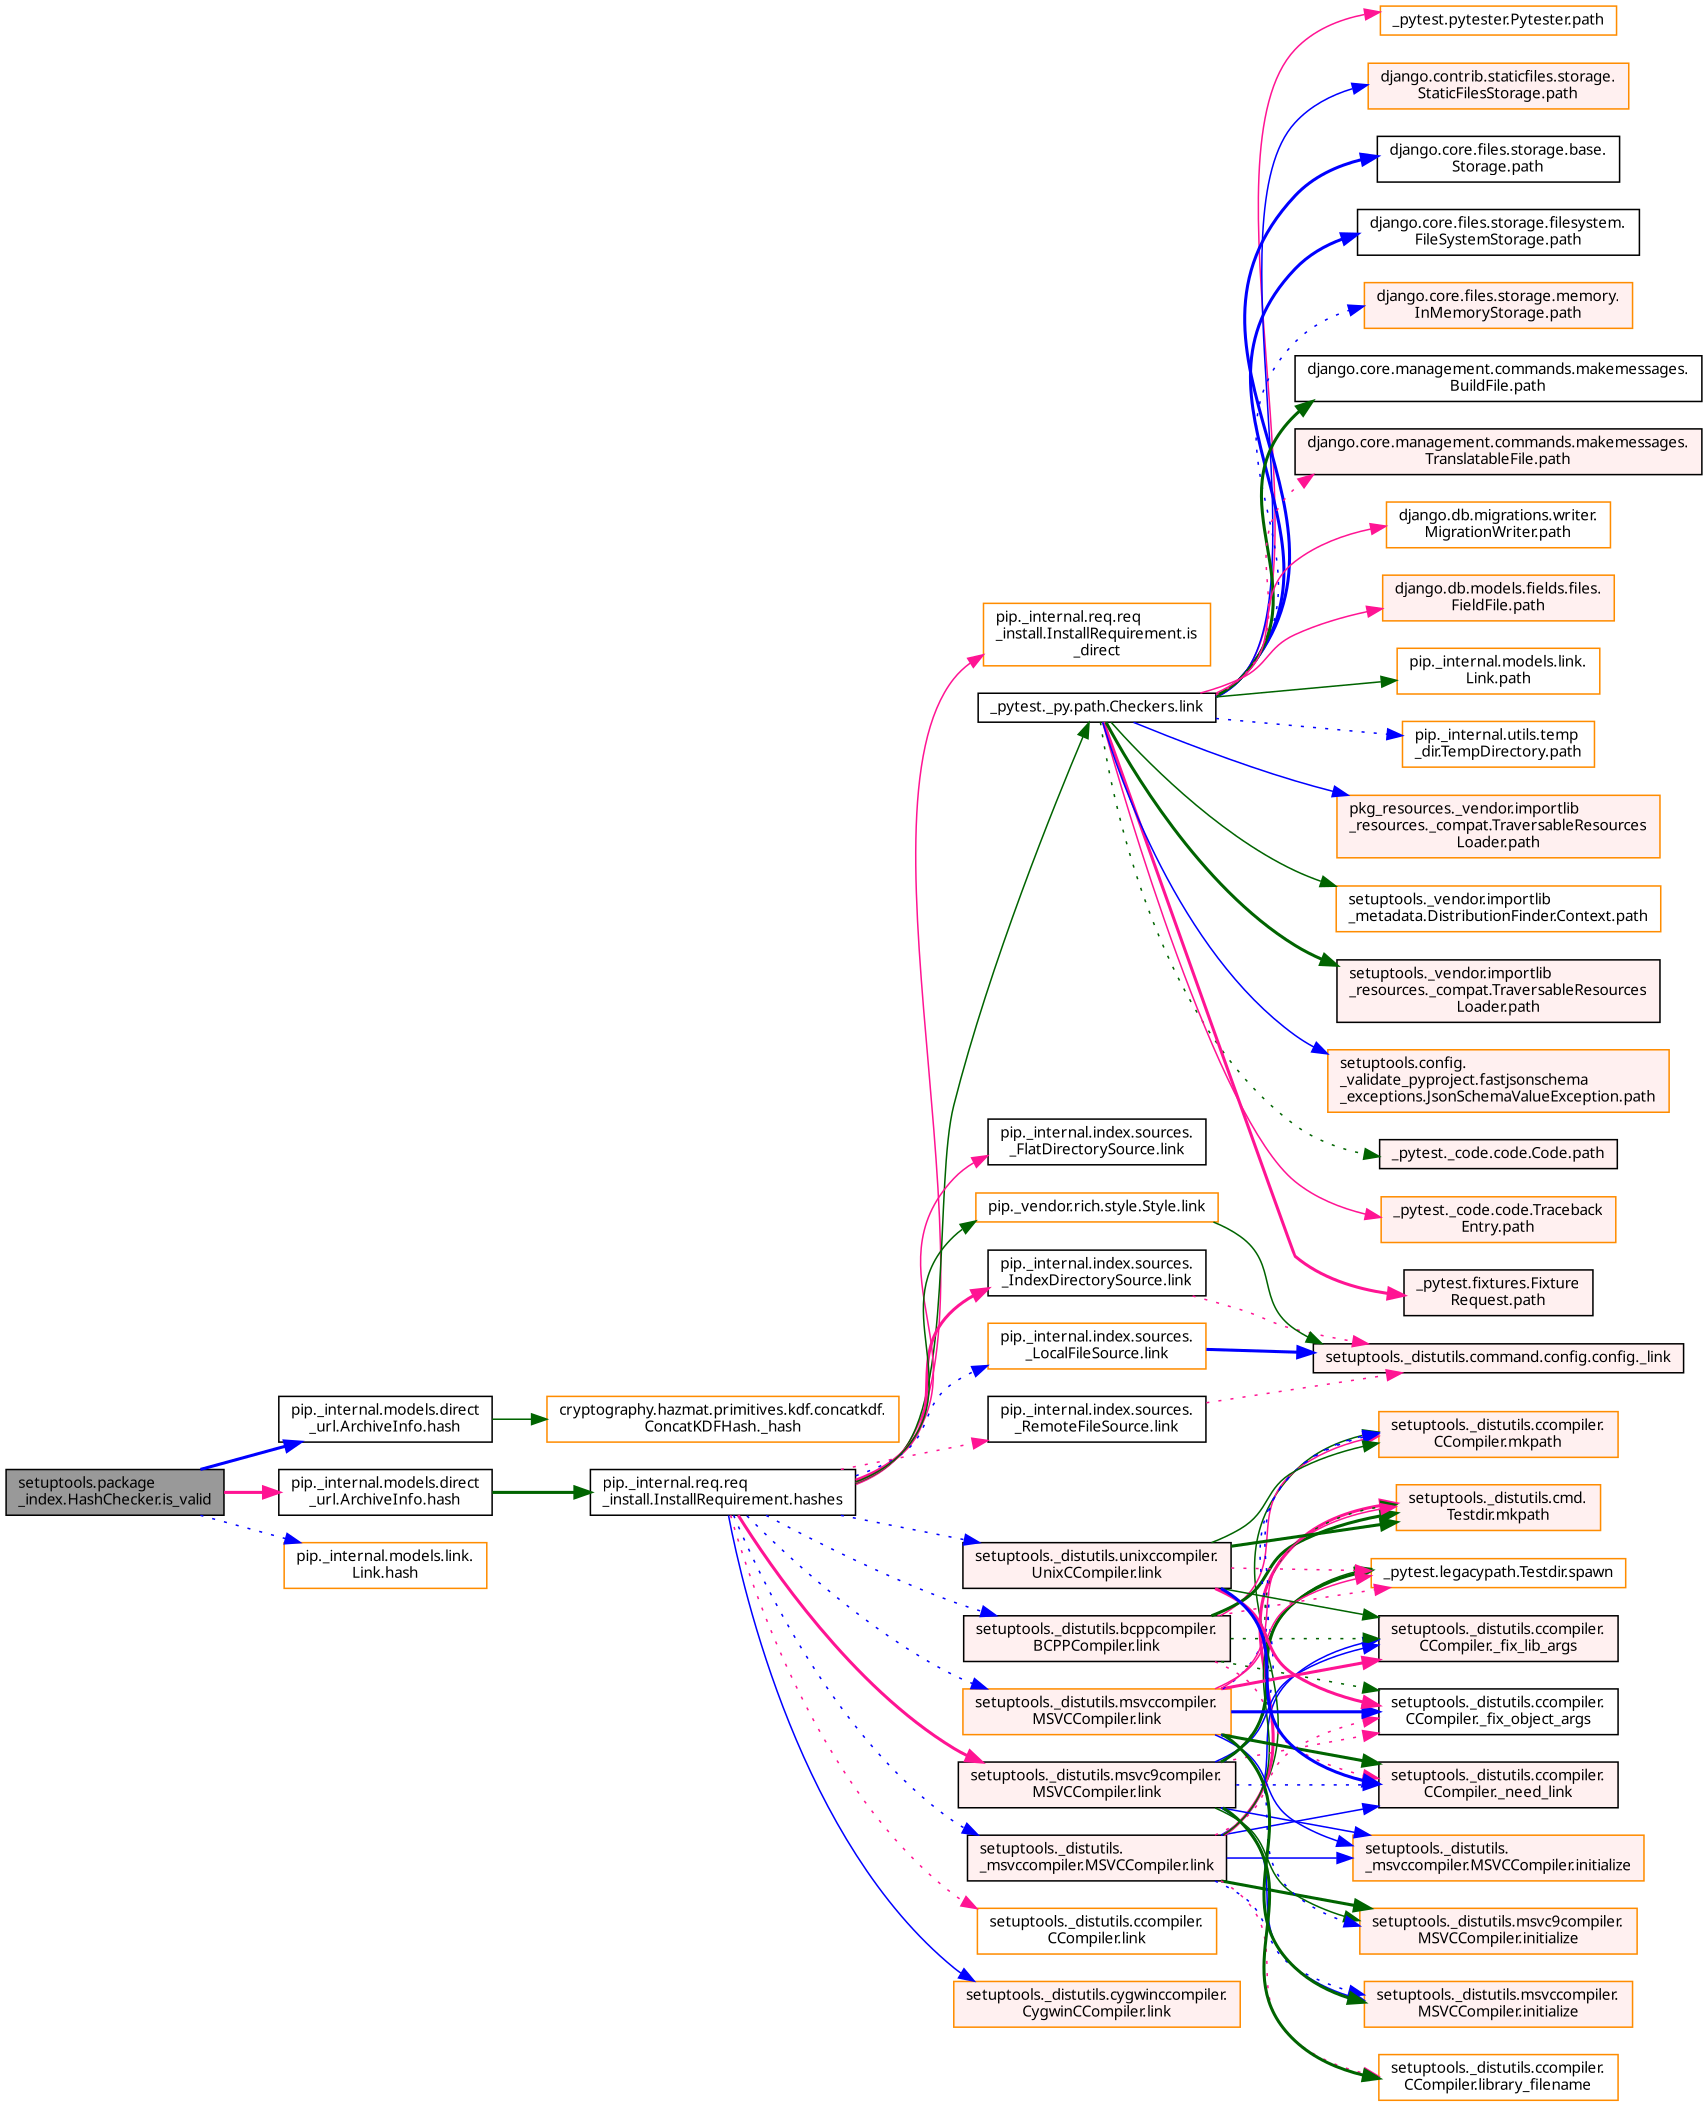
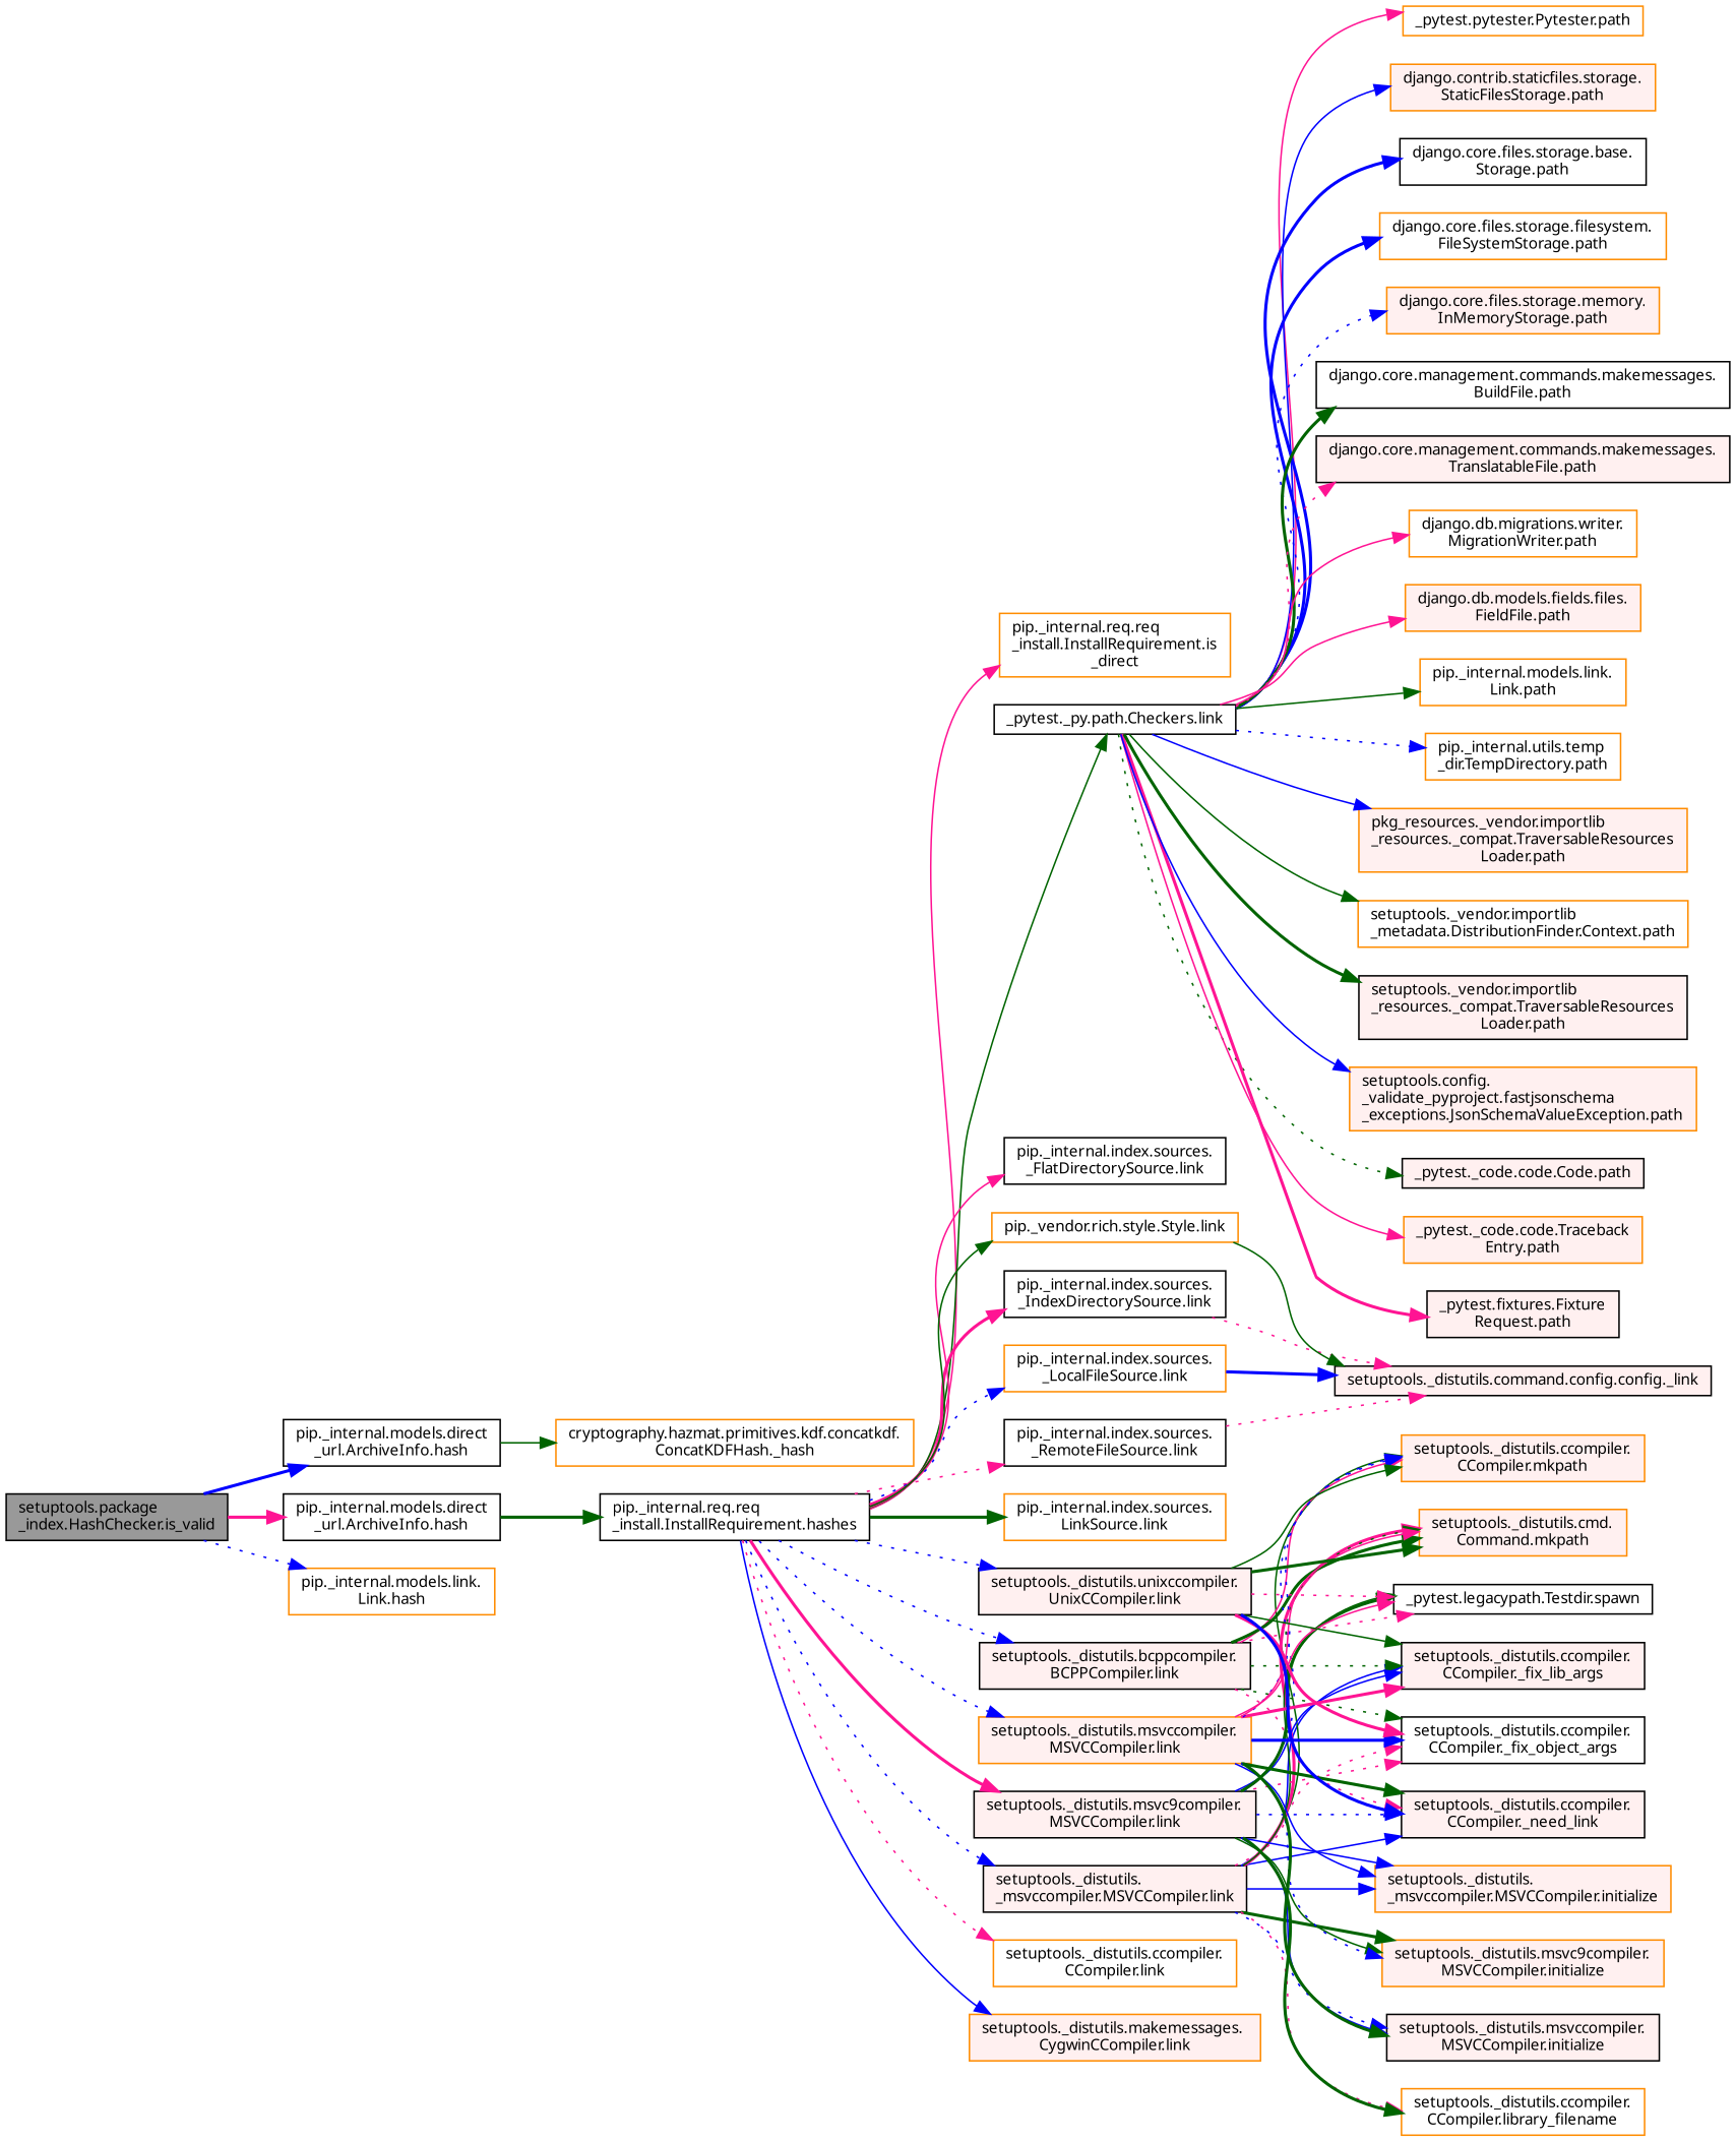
  digraph {
    fontname="Noto Sans"
    rankdir=LR
    node [color=black fillcolor=white fontname="Noto Sans" fontsize=10 shape=box style=filled]
    edge [color=blue fontname="Noto Sans" fontsize=10 labelfontname=Helvetica labelfontsize=10 style=solid]
    n1 [fillcolor=grey60 fontcolor=black height=0.2 label="setuptools.package\l_index.HashChecker.is_valid" width=0.4]
    n2 [height=0.2 label="pip._internal.models.direct\l_url.ArchiveInfo.hash" width=0.4]
    n3 [height=0.2 label="pip._internal.models.direct\l_url.ArchiveInfo.hash" width=0.4]
    n4 [color=darkorange height=0.2 label="pip._internal.models.link.\lLink.hash" width=0.4]
    n5 [color=darkorange height=0.2 label="cryptography.hazmat.primitives.kdf.concatkdf.\lConcatKDFHash._hash" width=0.4]
    n6 [height=0.2 label="pip._internal.req.req\l_install.InstallRequirement.hashes" width=0.4]
    n7 [color=darkorange height=0.2 label="pip._internal.req.req\l_install.InstallRequirement.is\l_direct" width=0.4]
    n8 [height=0.2 label="_pytest._py.path.Checkers.link" width=0.4]
    n9 [height=0.2 label="pip._internal.index.sources.\l_FlatDirectorySource.link" width=0.4]
    n10 [height=0.2 label="pip._internal.index.sources.\l_IndexDirectorySource.link" width=0.4]
    n11 [color=darkorange height=0.2 label="pip._internal.index.sources.\l_LocalFileSource.link" width=0.4]
    n12 [height=0.2 label="pip._internal.index.sources.\l_RemoteFileSource.link" width=0.4]
+   n13 [color=darkorange height=0.2 label="pip._internal.index.sources.\lLinkSource.link" width=0.4]
    n14 [color=darkorange height=0.2 label="pip._vendor.rich.style.Style.link" width=0.4]
    n15 [fillcolor="#FFF0F0" height=0.2 label="setuptools._distutils.\l_msvccompiler.MSVCCompiler.link" width=0.4]
    n16 [fillcolor="#FFF0F0" height=0.2 label="setuptools._distutils.bcppcompiler.\lBCPPCompiler.link" width=0.4]
    n17 [color=darkorange height=0.2 label="setuptools._distutils.ccompiler.\lCCompiler.link" width=0.4]
-   n18 [color=darkorange fillcolor="#FFF0F0" height=0.2 label="setuptools._distutils.cygwinccompiler.\lCygwinCCompiler.link" width=0.4]
+   n18 [color=darkorange fillcolor="#FFF0F0" height=0.2 label="setuptools._distutils.makemessages.\lCygwinCCompiler.link" width=0.4]
    n19 [fillcolor="#FFF0F0" height=0.2 label="setuptools._distutils.msvc9compiler.\lMSVCCompiler.link" width=0.4]
    n20 [color=darkorange fillcolor="#FFF0F0" height=0.2 label="setuptools._distutils.msvccompiler.\lMSVCCompiler.link" width=0.4]
    n21 [fillcolor="#FFF0F0" height=0.2 label="setuptools._distutils.unixccompiler.\lUnixCCompiler.link" width=0.4]
    n22 [fillcolor="#FFF0F0" height=0.2 label="_pytest._code.code.Code.path" width=0.4]
    n23 [color=darkorange fillcolor="#FFF0F0" height=0.2 label="_pytest._code.code.Traceback\lEntry.path" width=0.4]
    n24 [fillcolor="#FFF0F0" height=0.2 label="_pytest.fixtures.Fixture\lRequest.path" width=0.4]
    n25 [color=darkorange height=0.2 label="_pytest.pytester.Pytester.path" width=0.4]
    n26 [color=darkorange fillcolor="#FFF0F0" height=0.2 label="django.contrib.staticfiles.storage.\lStaticFilesStorage.path" width=0.4]
    n27 [height=0.2 label="django.core.files.storage.base.\lStorage.path" width=0.4]
-   n28 [height=0.2 label="django.core.files.storage.filesystem.\lFileSystemStorage.path" width=0.4]
+   n28 [color=darkorange height=0.2 label="django.core.files.storage.filesystem.\lFileSystemStorage.path" width=0.4]
    n29 [color=darkorange fillcolor="#FFF0F0" height=0.2 label="django.core.files.storage.memory.\lInMemoryStorage.path" width=0.4]
    n30 [height=0.2 label="django.core.management.commands.makemessages.\lBuildFile.path" width=0.4]
    n31 [fillcolor="#FFF0F0" height=0.2 label="django.core.management.commands.makemessages.\lTranslatableFile.path" width=0.4]
    n32 [color=darkorange height=0.2 label="django.db.migrations.writer.\lMigrationWriter.path" width=0.4]
    n33 [color=darkorange fillcolor="#FFF0F0" height=0.2 label="django.db.models.fields.files.\lFieldFile.path" width=0.4]
    n34 [color=darkorange height=0.2 label="pip._internal.models.link.\lLink.path" width=0.4]
    n35 [color=darkorange height=0.2 label="pip._internal.utils.temp\l_dir.TempDirectory.path" width=0.4]
    n36 [color=darkorange fillcolor="#FFF0F0" height=0.2 label="pkg_resources._vendor.importlib\l_resources._compat.TraversableResources\lLoader.path" width=0.4]
    n37 [color=darkorange height=0.2 label="setuptools._vendor.importlib\l_metadata.DistributionFinder.Context.path" width=0.4]
    n38 [fillcolor="#FFF0F0" height=0.2 label="setuptools._vendor.importlib\l_resources._compat.TraversableResources\lLoader.path" width=0.4]
    n39 [color=darkorange fillcolor="#FFF0F0" height=0.2 label="setuptools.config.\l_validate_pyproject.fastjsonschema\l_exceptions.JsonSchemaValueException.path" width=0.4]
    n40 [fillcolor="#FFF0F0" height=0.2 label="setuptools._distutils.command.config.config._link" width=0.4]
    n41 [fillcolor="#FFF0F0" height=0.2 label="setuptools._distutils.ccompiler.\lCCompiler._fix_lib_args" width=0.4]
    n42 [height=0.2 label="setuptools._distutils.ccompiler.\lCCompiler._fix_object_args" width=0.4]
    n43 [fillcolor="#FFF0F0" height=0.2 label="setuptools._distutils.ccompiler.\lCCompiler._need_link" width=0.4]
    n44 [color=darkorange fillcolor="#FFF0F0" height=0.2 label="setuptools._distutils.\l_msvccompiler.MSVCCompiler.initialize" width=0.4]
    n45 [color=darkorange fillcolor="#FFF0F0" height=0.2 label="setuptools._distutils.msvc9compiler.\lMSVCCompiler.initialize" width=0.4]
-   n46 [color=darkorange fillcolor="#FFF0F0" height=0.2 label="setuptools._distutils.msvccompiler.\lMSVCCompiler.initialize" width=0.4]
+   n46 [fillcolor="#FFF0F0" height=0.2 label="setuptools._distutils.msvccompiler.\lMSVCCompiler.initialize" width=0.4]
    n47 [color=darkorange height=0.2 label="setuptools._distutils.ccompiler.\lCCompiler.library_filename" width=0.4]
    n48 [color=darkorange fillcolor="#FFF0F0" height=0.2 label="setuptools._distutils.ccompiler.\lCCompiler.mkpath" width=0.4]
-   n49 [color=darkorange fillcolor="#FFF0F0" height=0.2 label="setuptools._distutils.cmd.\lTestdir.mkpath" width=0.4]
-   n50 [color=darkorange height=0.2 label="_pytest.legacypath.Testdir.spawn" width=0.4]
+   n49 [color=darkorange fillcolor="#FFF0F0" height=0.2 label="setuptools._distutils.cmd.\lCommand.mkpath" width=0.4]
+   n50 [height=0.2 label="_pytest.legacypath.Testdir.spawn" width=0.4]
    n1 -> n2 [style=bold]
    n1 -> n3 [color=deeppink style=bold]
    n1 -> n4 [style=dotted]
    n2 -> n5 [color=darkgreen]
    n3 -> n6 [color=darkgreen style=bold]
    n6 -> n7 [color=deeppink]
    n6 -> n8 [color=darkgreen]
    n6 -> n9 [color=deeppink]
    n6 -> n10 [color=deeppink style=bold]
    n6 -> n11 [style=dotted]
    n6 -> n12 [color=deeppink style=dotted]
+   n6 -> n13 [color=darkgreen style=bold]
    n6 -> n14 [color=darkgreen]
    n6 -> n15 [style=dotted]
    n6 -> n16 [style=dotted]
    n6 -> n17 [color=deeppink style=dotted]
    n6 -> n18
    n6 -> n19 [color=deeppink style=bold]
    n6 -> n20 [style=dotted]
    n6 -> n21 [style=dotted]
    n8 -> n22 [color=darkgreen style=dotted]
    n8 -> n23 [color=deeppink]
    n8 -> n24 [color=deeppink style=bold]
    n8 -> n25 [color=deeppink]
    n8 -> n26
    n8 -> n27 [style=bold]
    n8 -> n28 [style=bold]
    n8 -> n29 [style=dotted]
    n8 -> n30 [color=darkgreen style=bold]
    n8 -> n31 [color=deeppink style=dotted]
    n8 -> n32 [color=deeppink]
    n8 -> n33 [color=deeppink]
    n8 -> n34 [color=darkgreen]
    n8 -> n35 [style=dotted]
    n8 -> n36
    n8 -> n37 [color=darkgreen]
    n8 -> n38 [color=darkgreen style=bold]
    n8 -> n39
    n10 -> n40 [color=deeppink style=dotted]
    n11 -> n40 [style=bold]
    n12 -> n40 [color=deeppink style=dotted]
    n14 -> n40 [color=darkgreen]
    n15 -> n41
    n15 -> n42 [color=deeppink style=dotted]
    n15 -> n43
    n15 -> n44
    n15 -> n45 [color=darkgreen style=bold]
    n15 -> n46 [style=dotted]
    n15 -> n47 [color=deeppink style=dotted]
    n15 -> n48 [color=darkgreen]
    n15 -> n49 [color=deeppink style=bold]
    n15 -> n50 [color=darkgreen]
    n16 -> n41 [color=darkgreen style=dotted]
    n16 -> n42 [color=darkgreen style=dotted]
    n16 -> n43 [color=deeppink style=dotted]
    n16 -> n48 [color=deeppink]
    n16 -> n49 [color=darkgreen style=bold]
    n16 -> n50 [color=deeppink style=dotted]
    n19 -> n41
    n19 -> n42 [color=deeppink style=dotted]
    n19 -> n43 [style=dotted]
    n19 -> n44
    n19 -> n45 [color=darkgreen]
    n19 -> n46
    n19 -> n47 [color=darkgreen style=bold]
    n19 -> n48 [style=dotted]
    n19 -> n49 [color=darkgreen style=dotted]
    n19 -> n50 [color=darkgreen style=bold]
    n20 -> n41 [color=deeppink style=bold]
    n20 -> n42 [style=bold]
    n20 -> n43 [color=darkgreen style=bold]
    n20 -> n44
    n20 -> n45 [style=dotted]
    n20 -> n46 [color=darkgreen style=bold]
    n20 -> n48 [style=dotted]
    n20 -> n49 [color=deeppink]
    n20 -> n50 [color=deeppink]
    n21 -> n41 [color=darkgreen]
    n21 -> n42 [color=deeppink style=bold]
    n21 -> n43 [style=bold]
    n21 -> n48 [color=darkgreen]
    n21 -> n49 [color=darkgreen style=bold]
    n21 -> n50 [color=deeppink style=dotted]
  }
